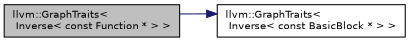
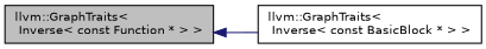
  digraph {
    rankdir=LR
    node [color=black fontname=Helvetica fontsize=10 shape=record]
    n1 [fillcolor=grey75 fontcolor=black height=0.2 label="llvm::GraphTraits\<\l Inverse\< const Function * \> \>" style=filled width=0.4]
    n2 [height=0.2 label="llvm::GraphTraits\<\l Inverse\< const BasicBlock * \> \>" width=0.4]
-   n2 -> n1 [color=midnightblue dir=back fontname=Helvetica fontsize=10 labelfontname=Helvetica labelfontsize=10 style=solid]
+   n1 -> n2 [color=midnightblue dir=back fontname=Helvetica fontsize=10 labelfontname=Helvetica labelfontsize=10 style=solid]
  }
